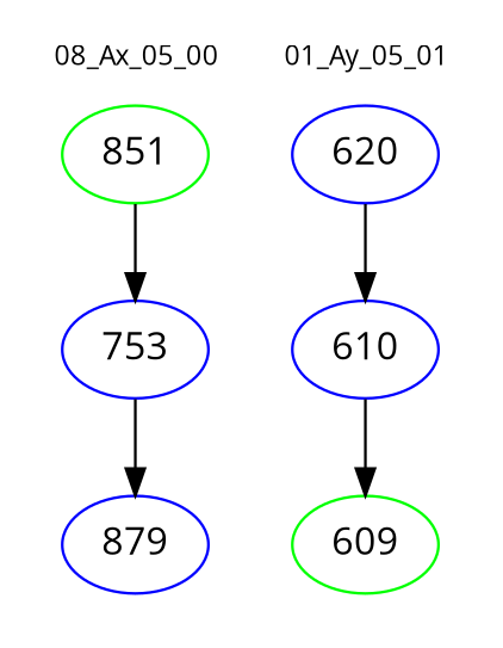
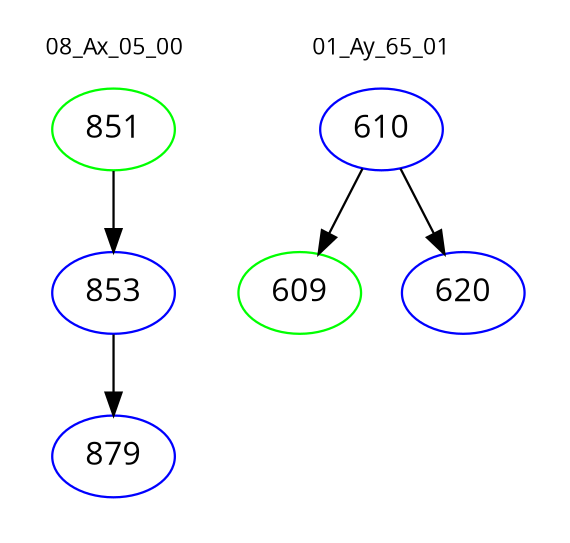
  digraph {
    fontname="Open Sans"
    node [color=blue fontname="Open Sans"]
    edge [color=black fontname="Open Sans"]
-   n1 [label=753]
+   n1 [label=853]
    n2 [color=green label=851]
    n3 [label=879]
    n4 [label=610]
    n5 [color=green label=609]
    n6 [label=620]
    subgraph cluster_1 {
      color=white
      fontsize=10
      label="08_Ax_05_00"
      n1
      n2
      n3
    }
    subgraph cluster_2 {
      color=white
      fontsize=10
-     label="01_Ay_05_01"
+     label="01_Ay_65_01"
      n4
      n5
      n6
    }
    n1 -> n3
    n2 -> n1
    n4 -> n5
-   n6 -> n4
+   n4 -> n6
  }
